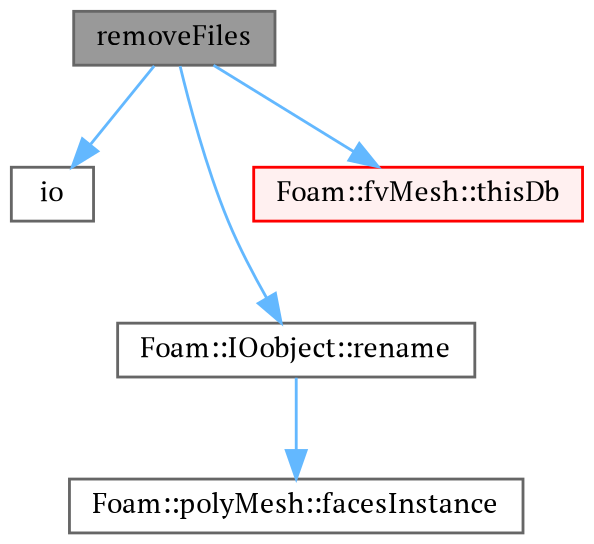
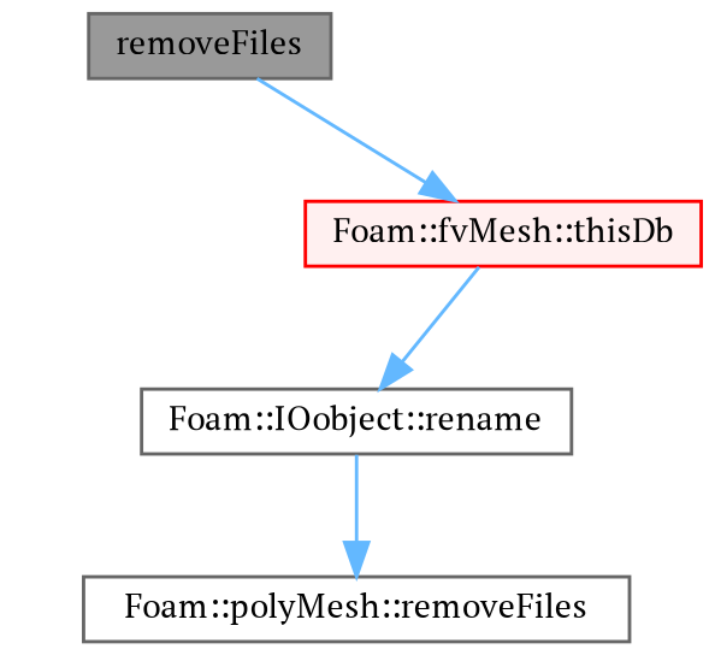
  digraph {
    fontname="PT Serif"
    rankdir=TB
    node [color=grey40 fillcolor=white fontname="PT Serif" fontsize=10 shape=box style=filled]
    edge [color=steelblue1 fontname="PT Serif" fontsize=10 labelfontname=Helvetica labelfontsize=10 style=solid]
    n1 [color=gray40 fillcolor=grey60 fontcolor=black height=0.2 label=removeFiles width=0.4]
-   n2 [height=0.2 label=io width=0.4]
    n3 [height=0.2 label="Foam::IOobject::rename" width=0.4]
    n4 [color=red fillcolor="#FFF0F0" height=0.2 label="Foam::fvMesh::thisDb" width=0.4]
-   n5 [height=0.2 label="Foam::polyMesh::facesInstance" width=0.4]
-   n1 -> n2
-   n1 -> n3
+   n5 [height=0.2 label="Foam::polyMesh::removeFiles" width=0.4]
+   n4 -> n3
    n1 -> n4
    n3 -> n5
  }
